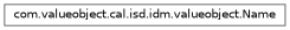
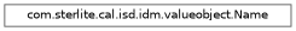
  digraph {
    rankdir=LR
-   n1 [color=grey40 fillcolor=white fontname=Helvetica fontsize=10 height=0.2 label="com.valueobject.cal.isd.idm.valueobject.Name" shape=box style=filled width=0.4]
+   n1 [color=grey40 fillcolor=white fontname=Helvetica fontsize=10 height=0.2 label="com.sterlite.cal.isd.idm.valueobject.Name" shape=box style=filled width=0.4]
  }
